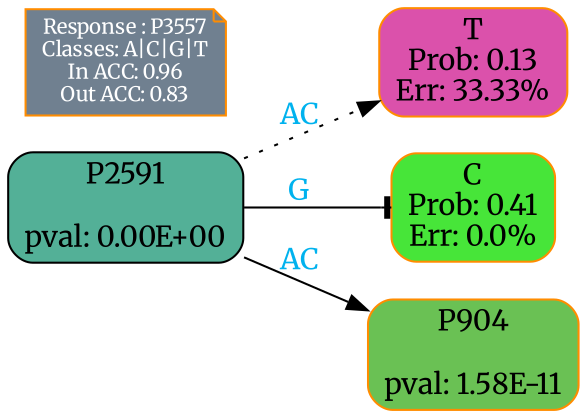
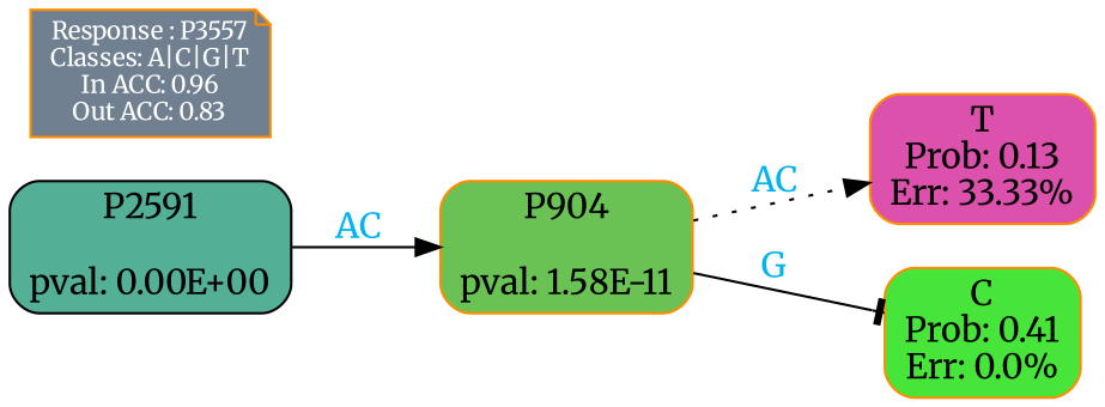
  digraph {
    fontname=Merriweather
    rankdir=LR
    ranksep=equally
    splines=polylines
    node [color=darkorange fontname=Merriweather shape=box style="filled, rounded"]
    edge [arrowhead=normal fontcolor=deepskyblue2 fontname=Merriweather style=solid]
    n1 [fillcolor="#db51ab" label="T\nProb: 0.13\nErr: 33.33%"]
    n2 [fillcolor="#47e539" label="C\nProb: 0.41\nErr: 0.0%"]
    n3 [align=left fillcolor=slategray fontcolor=white fontsize=10 label="Response : P3557\nClasses: A|C|G|T\nIn ACC: 0.96\nOut ACC: 0.83\n" shape=note style=filled]
    n4 [color=black fillcolor="#53b097" label="P2591\n\npval: 0.00E+00"]
    n5 [fillcolor="#6ac154" label="P904\n\npval: 1.58E-11"]
    subgraph sub_1 {
      rank=same
      n1
      n2
    }
    subgraph sub_2 {
      rank=same
      n3
      n4
    }
    n4 -> n5 [label=AC]
-   n4 -> n1 [label=AC style=dotted]
-   n4 -> n2 [arrowhead=tee label=G]
+   n5 -> n1 [label=AC style=dotted]
+   n5 -> n2 [arrowhead=tee label=G]
  }
